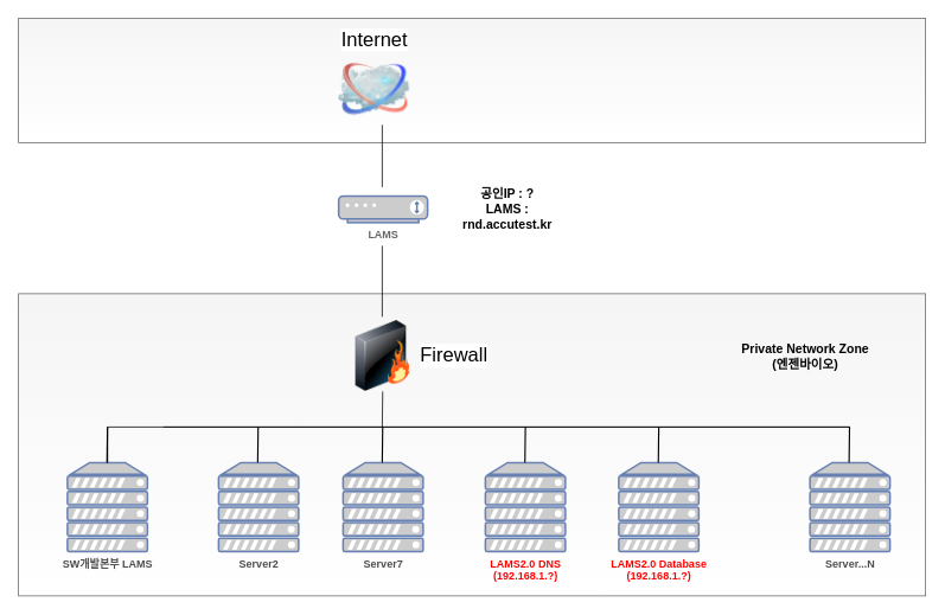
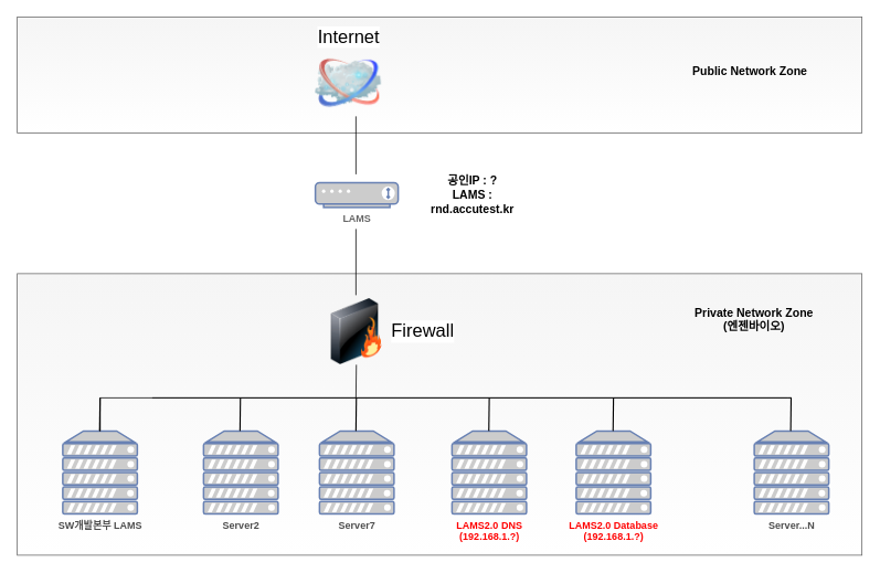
  <mxCell id="0" />
  <mxCell id="1" parent="0" />
  <mxCell id="2" value="" style="rounded=0;whiteSpace=wrap;html=1;fillColor=#f5f5f5;strokeColor=#666666;fontColor=#333333;gradientColor=#ffffff;" parent="1" vertex="1"><mxGeometry x="20" y="330" width="1020" height="340" as="geometry" /></mxCell>
  <mxCell id="3" value="" style="rounded=0;whiteSpace=wrap;html=1;fillColor=#f5f5f5;strokeColor=#666666;fontColor=#333333;gradientColor=#ffffff;" parent="1" vertex="1"><mxGeometry x="20" y="20" width="1020" height="140" as="geometry" /></mxCell>
  <mxCell id="4" value="Internet" style="image;html=1;labelBackgroundColor=#ffffff;image=img/lib/clip_art/networking/Cloud_128x128.png;rounded=1;shadow=0;comic=0;strokeWidth=2;fontSize=22;labelPosition=center;verticalLabelPosition=top;align=center;verticalAlign=bottom;" parent="1" vertex="1"><mxGeometry x="380" y="60" width="80" height="80" as="geometry" /></mxCell>
  <mxCell id="5" value="Firewall" style="image;html=1;labelBackgroundColor=#ffffff;image=img/lib/clip_art/networking/Firewall_128x128.png;rounded=1;shadow=0;comic=0;strokeWidth=2;fontSize=22;labelPosition=right;verticalLabelPosition=middle;align=left;verticalAlign=middle;" parent="1" vertex="1"><mxGeometry x="390" y="360" width="80" height="80" as="geometry" /></mxCell>
  <mxCell id="6" value="&lt;b&gt;&lt;font color=&quot;#666666&quot;&gt;LAMS&lt;/font&gt;&lt;/b&gt;" style="fontColor=#0066CC;verticalAlign=top;verticalLabelPosition=bottom;labelPosition=center;align=center;html=1;outlineConnect=0;fillColor=#CCCCCC;strokeColor=#6881B3;gradientColor=none;gradientDirection=north;strokeWidth=2;shape=mxgraph.networks.modem;" parent="1" vertex="1"><mxGeometry x="380" y="220" width="100" height="30" as="geometry" /></mxCell>
  <mxCell id="7" style="edgeStyle=none;rounded=0;html=1;labelBackgroundColor=none;endArrow=none;strokeWidth=1;fontFamily=Verdana;fontSize=22" parent="1" edge="1"><mxGeometry relative="1" as="geometry"><mxPoint x="429" y="210" as="sourcePoint" /><mxPoint x="429" y="140" as="targetPoint" /></mxGeometry></mxCell>
  <mxCell id="8" style="edgeStyle=none;rounded=0;html=1;labelBackgroundColor=none;endArrow=none;strokeWidth=1;fontFamily=Verdana;fontSize=22" parent="1" edge="1"><mxGeometry relative="1" as="geometry"><mxPoint x="429" y="356" as="sourcePoint" /><mxPoint x="429" y="276" as="targetPoint" /></mxGeometry></mxCell>
  <mxCell id="9" value="&lt;font color=&quot;#4d4d4d&quot;&gt;SW개발본부 LAMS&lt;/font&gt;" style="fontColor=#0066CC;verticalAlign=top;verticalLabelPosition=bottom;labelPosition=center;align=center;html=1;outlineConnect=0;fillColor=#CCCCCC;strokeColor=#6881B3;gradientColor=none;gradientDirection=north;strokeWidth=2;shape=mxgraph.networks.server;fontStyle=1" parent="1" vertex="1"><mxGeometry x="75" y="520" width="90" height="100" as="geometry" /></mxCell>
  <mxCell id="10" value="&lt;font color=&quot;#4d4d4d&quot;&gt;Server2&lt;/font&gt;" style="fontColor=#0066CC;verticalAlign=top;verticalLabelPosition=bottom;labelPosition=center;align=center;html=1;outlineConnect=0;fillColor=#CCCCCC;strokeColor=#6881B3;gradientColor=none;gradientDirection=north;strokeWidth=2;shape=mxgraph.networks.server;fontStyle=1" parent="1" vertex="1"><mxGeometry x="245" y="520" width="90" height="100" as="geometry" /></mxCell>
  <mxCell id="11" value="&lt;font color=&quot;#ff0000&quot;&gt;LAMS2.0 DNS&lt;br&gt;(192.168.1.?)&lt;br&gt;&lt;/font&gt;" style="fontColor=#0066CC;verticalAlign=top;verticalLabelPosition=bottom;labelPosition=center;align=center;html=1;outlineConnect=0;fillColor=#CCCCCC;strokeColor=#6881B3;gradientColor=none;gradientDirection=north;strokeWidth=2;shape=mxgraph.networks.server;fontStyle=1" parent="1" vertex="1"><mxGeometry x="545" y="520" width="90" height="100" as="geometry" /></mxCell>
  <mxCell id="12" value="&lt;font color=&quot;#ff0000&quot;&gt;LAMS2.0 Database&lt;br&gt;(192.168.1.?)&lt;br&gt;&lt;/font&gt;" style="fontColor=#0066CC;verticalAlign=top;verticalLabelPosition=bottom;labelPosition=center;align=center;html=1;outlineConnect=0;fillColor=#CCCCCC;strokeColor=#6881B3;gradientColor=none;gradientDirection=north;strokeWidth=2;shape=mxgraph.networks.server;fontStyle=1" parent="1" vertex="1"><mxGeometry x="695" y="520" width="90" height="100" as="geometry" /></mxCell>
- <mxCell id="14" value="Private Network Zone&lt;br&gt;(엔젠바이오)" style="text;html=1;strokeColor=none;fillColor=none;align=center;verticalAlign=middle;whiteSpace=wrap;rounded=0;fontSize=14;fontStyle=1" parent="1" vertex="1"><mxGeometry x="830" y="375" width="150" height="50" as="geometry" /></mxCell>
+ <mxCell id="13" value="Public Network Zone" style="text;html=1;strokeColor=none;fillColor=none;align=center;verticalAlign=middle;whiteSpace=wrap;rounded=0;fontSize=14;fontStyle=1" parent="1" vertex="1"><mxGeometry x="830" y="71" width="150" height="28" as="geometry" /></mxCell>
+ <mxCell id="14" value="Private Network Zone&lt;br&gt;(엔젠바이오)" style="text;html=1;strokeColor=none;fillColor=none;align=center;verticalAlign=middle;whiteSpace=wrap;rounded=0;fontSize=14;fontStyle=1" parent="1" vertex="1"><mxGeometry x="835" y="360" width="150" height="50" as="geometry" /></mxCell>
  <mxCell id="15" value="공인IP : ?&lt;br&gt;LAMS : rnd.accutest.kr" style="text;html=1;strokeColor=none;fillColor=none;align=center;verticalAlign=middle;whiteSpace=wrap;rounded=0;fontSize=14;fontStyle=1" parent="1" vertex="1"><mxGeometry x="495" y="210" width="150" height="50" as="geometry" /></mxCell>
  <mxCell id="16" value="" style="endArrow=none;html=1;fontSize=14;" parent="1" edge="1"><mxGeometry width="50" height="50" relative="1" as="geometry"><mxPoint x="183" y="480" as="sourcePoint" /><mxPoint x="120" y="480" as="targetPoint" /><Array as="points"><mxPoint x="960" y="480" /></Array></mxGeometry></mxCell>
  <mxCell id="17" value="" style="endArrow=none;html=1;fontSize=14;strokeWidth=1.5;" parent="1" edge="1"><mxGeometry width="50" height="50" relative="1" as="geometry"><mxPoint x="289" y="520" as="sourcePoint" /><mxPoint x="289.5" y="480" as="targetPoint" /></mxGeometry></mxCell>
  <mxCell id="18" value="" style="endArrow=none;html=1;fontSize=14;strokeWidth=1.5;" parent="1" edge="1"><mxGeometry width="50" height="50" relative="1" as="geometry"><mxPoint x="119.5" y="520" as="sourcePoint" /><mxPoint x="120" y="480" as="targetPoint" /></mxGeometry></mxCell>
  <mxCell id="19" value="" style="endArrow=none;html=1;fontSize=14;strokeWidth=1.5;" parent="1" edge="1"><mxGeometry width="50" height="50" relative="1" as="geometry"><mxPoint x="120" y="520" as="sourcePoint" /><mxPoint x="120" y="480" as="targetPoint" /></mxGeometry></mxCell>
  <mxCell id="20" value="" style="endArrow=none;html=1;fontSize=14;strokeWidth=1.5;" parent="1" edge="1"><mxGeometry width="50" height="50" relative="1" as="geometry"><mxPoint x="589.5" y="520" as="sourcePoint" /><mxPoint x="590" y="480" as="targetPoint" /></mxGeometry></mxCell>
  <mxCell id="21" value="" style="endArrow=none;html=1;fontSize=14;strokeWidth=1.5;" parent="1" edge="1"><mxGeometry width="50" height="50" relative="1" as="geometry"><mxPoint x="739.5" y="520" as="sourcePoint" /><mxPoint x="740" y="480" as="targetPoint" /></mxGeometry></mxCell>
  <mxCell id="22" style="edgeStyle=none;rounded=0;html=1;labelBackgroundColor=none;endArrow=none;strokeWidth=1;fontFamily=Verdana;fontSize=22" parent="1" edge="1"><mxGeometry relative="1" as="geometry"><mxPoint x="429" y="480" as="sourcePoint" /><mxPoint x="429.5" y="440" as="targetPoint" /></mxGeometry></mxCell>
  <mxCell id="23" value="&lt;font color=&quot;#4d4d4d&quot;&gt;Server7&lt;/font&gt;" style="fontColor=#0066CC;verticalAlign=top;verticalLabelPosition=bottom;labelPosition=center;align=center;html=1;outlineConnect=0;fillColor=#CCCCCC;strokeColor=#6881B3;gradientColor=none;gradientDirection=north;strokeWidth=2;shape=mxgraph.networks.server;fontStyle=1" parent="1" vertex="1"><mxGeometry x="385" y="520" width="90" height="100" as="geometry" /></mxCell>
  <mxCell id="24" value="" style="endArrow=none;html=1;fontSize=14;strokeWidth=1.5;" parent="1" edge="1"><mxGeometry width="50" height="50" relative="1" as="geometry"><mxPoint x="429" y="520" as="sourcePoint" /><mxPoint x="429.5" y="480" as="targetPoint" /></mxGeometry></mxCell>
  <mxCell id="25" value="&lt;font color=&quot;#4d4d4d&quot;&gt;Server...N&lt;/font&gt;" style="fontColor=#0066CC;verticalAlign=top;verticalLabelPosition=bottom;labelPosition=center;align=center;html=1;outlineConnect=0;fillColor=#CCCCCC;strokeColor=#6881B3;gradientColor=none;gradientDirection=north;strokeWidth=2;shape=mxgraph.networks.server;fontStyle=1" parent="1" vertex="1"><mxGeometry x="910" y="520" width="90" height="100" as="geometry" /></mxCell>
  <mxCell id="26" value="" style="endArrow=none;html=1;fontSize=14;strokeWidth=1.5;" parent="1" edge="1"><mxGeometry width="50" height="50" relative="1" as="geometry"><mxPoint x="954" y="520" as="sourcePoint" /><mxPoint x="954.5" y="480" as="targetPoint" /></mxGeometry></mxCell>
